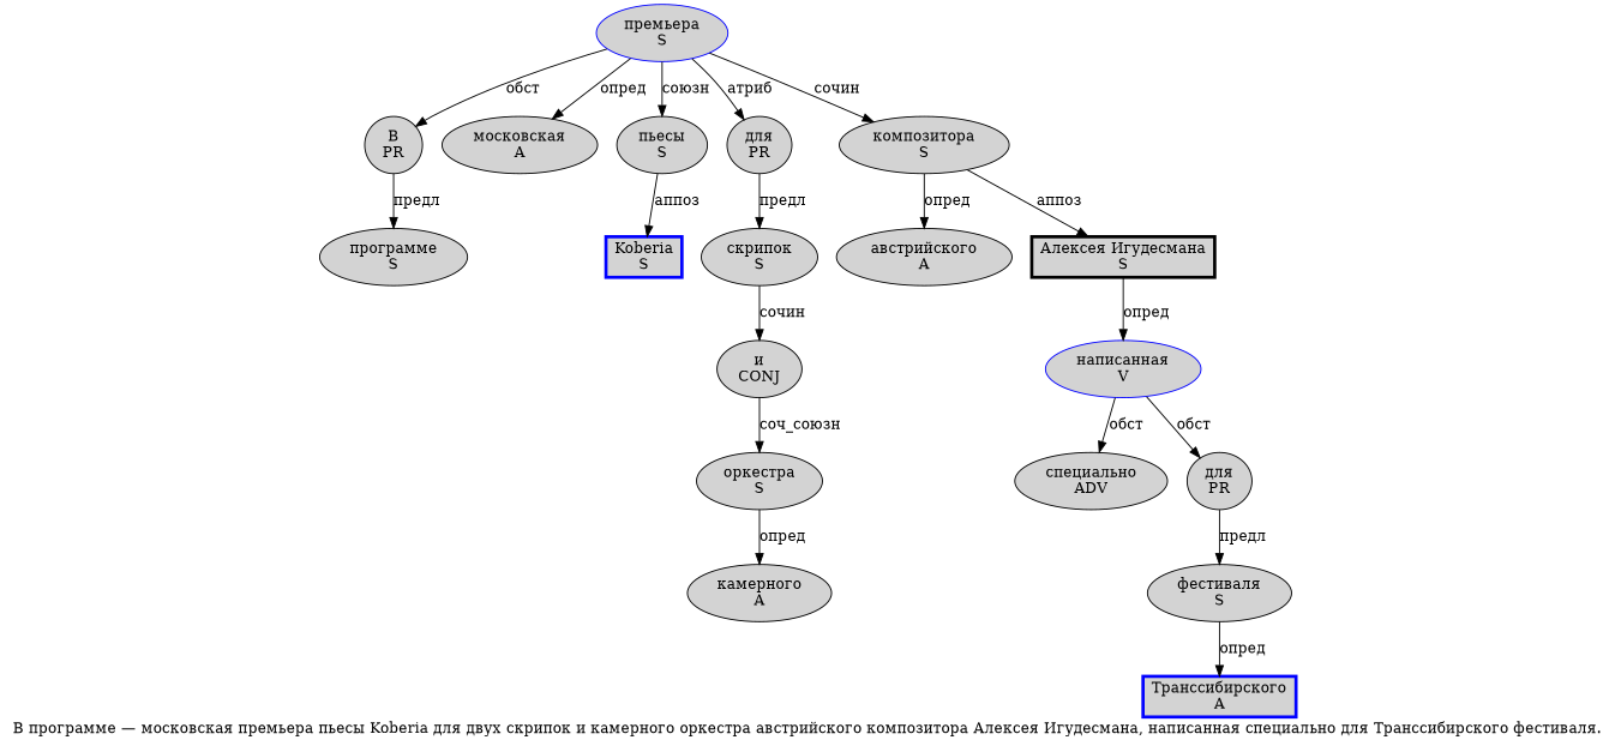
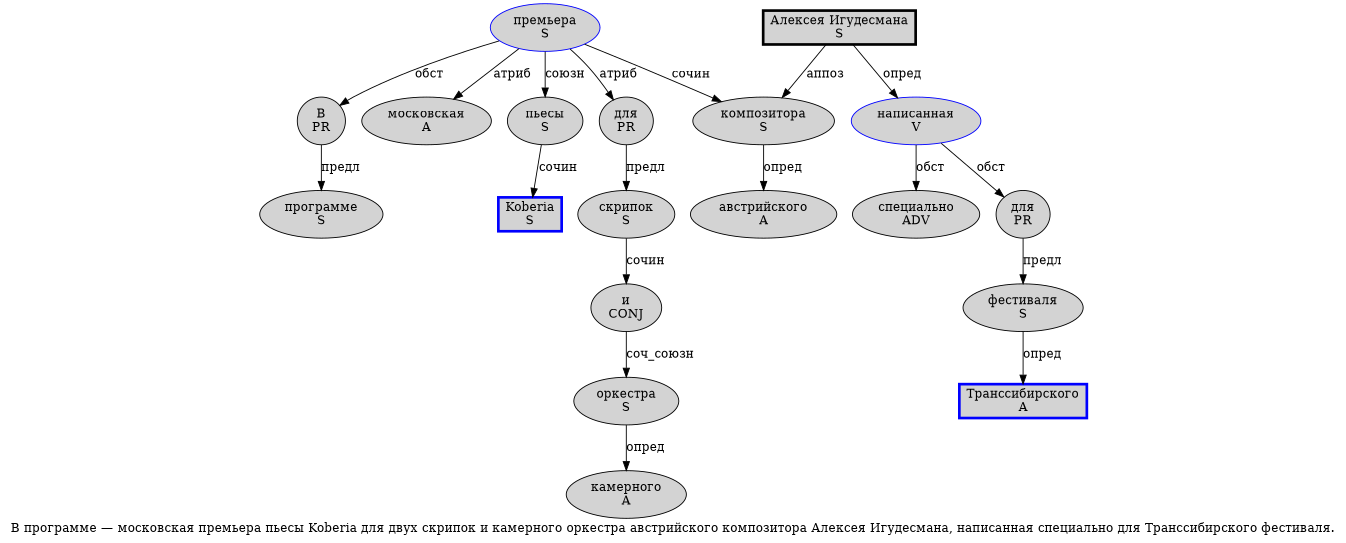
  digraph {
    label="В программе — московская премьера пьесы Koberia для двух скрипок и камерного оркестра австрийского композитора Алексея Игудесмана, написанная специально для Транссибирского фестиваля."
    node [fillcolor=lightgray penwidth=1 shape=ellipse style=filled]
    n1 [label="В\nPR"]
    n2 [label="программе\nS"]
    n3 [label="московская\nA"]
    n4 [color=blue label="премьера\nS"]
    n5 [label="пьесы\nS"]
    n6 [label="для\nPR"]
    n7 [label="композитора\nS"]
    n8 [color=blue label="Koberia\nS" penwidth=3 shape=box]
    n9 [label="скрипок\nS"]
    n10 [label="австрийского\nA"]
    n11 [color=black label="Алексея Игудесмана\nS" penwidth=3 shape=box]
    n12 [label="и\nCONJ"]
    n13 [label="оркестра\nS"]
    n14 [label="камерного\nA"]
    n15 [color=blue label="написанная\nV"]
    n16 [label="специально\nADV"]
    n17 [label="для\nPR"]
    n18 [label="фестиваля\nS"]
    n19 [color=blue label="Транссибирского\nA" penwidth=3 shape=box]
    n1 -> n2 [label="предл"]
    n4 -> n1 [label="обст"]
-   n4 -> n3 [label="опред"]
+   n4 -> n3 [label="атриб"]
    n4 -> n5 [label="союзн"]
    n4 -> n6 [label="атриб"]
    n4 -> n7 [label="сочин"]
-   n5 -> n8 [label="аппоз"]
+   n5 -> n8 [label="сочин"]
    n6 -> n9 [label="предл"]
    n7 -> n10 [label="опред"]
-   n7 -> n11 [label="аппоз"]
+   n11 -> n7 [label="аппоз"]
    n9 -> n12 [label="сочин"]
    n11 -> n15 [label="опред"]
    n12 -> n13 [label="соч_союзн"]
    n13 -> n14 [label="опред"]
    n15 -> n16 [label="обст"]
    n15 -> n17 [label="обст"]
    n17 -> n18 [label="предл"]
    n18 -> n19 [label="опред"]
  }
